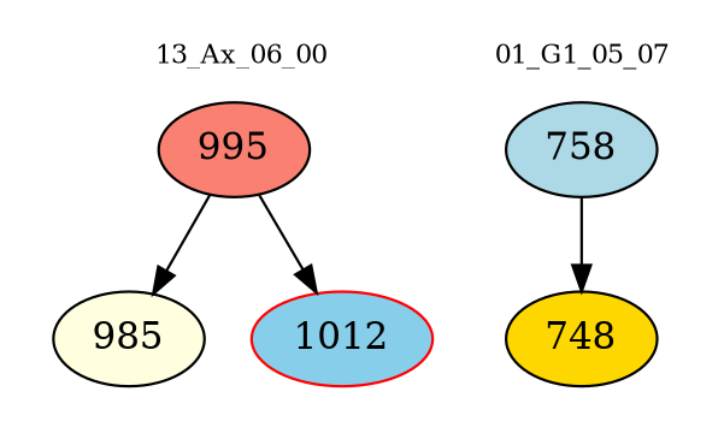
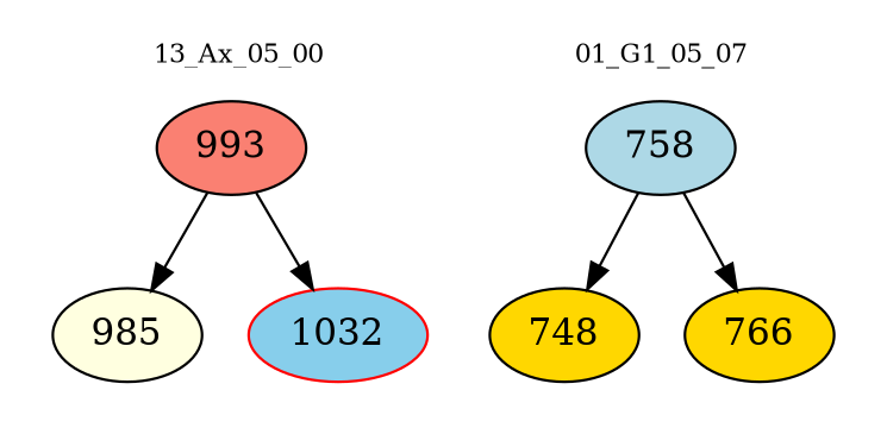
  digraph {
    node [color=black fillcolor=gold style=filled]
    edge [color=black style=solid]
-   n1 [fillcolor=salmon label=995]
+   n1 [fillcolor=salmon label=993]
    n2 [fillcolor=lightyellow label=985]
-   n3 [color=red fillcolor=skyblue label=1012]
+   n3 [color=red fillcolor=skyblue label=1032]
    n4 [fillcolor=lightblue label=758]
    n5 [label=748]
+   n6 [label=766]
    subgraph cluster_1 {
      color=white
      fontsize=10
-     label="13_Ax_06_00"
+     label="13_Ax_05_00"
      n1
      n2
      n3
    }
    subgraph cluster_2 {
      color=white
      fontsize=10
      label="01_G1_05_07"
      n4
      n5
+     n6
    }
    n1 -> n2
    n1 -> n3
    n4 -> n5
+   n4 -> n6
  }
